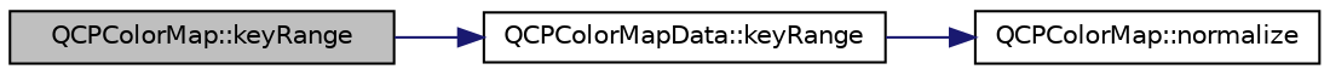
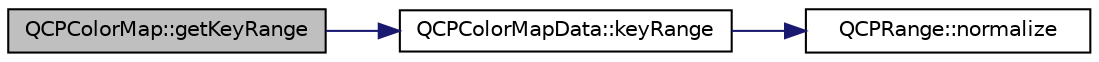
  digraph {
    rankdir=LR
    node [color=black fillcolor=white fontname=Helvetica fontsize=10 shape=record style=filled]
    edge [color=midnightblue fontname=Helvetica fontsize=10 labelfontname=Helvetica labelfontsize=10 style=solid]
-   n1 [fillcolor=grey75 fontcolor=black height=0.2 label="QCPColorMap::keyRange" width=0.4]
+   n1 [fillcolor=grey75 fontcolor=black height=0.2 label="QCPColorMap::getKeyRange" width=0.4]
    n2 [height=0.2 label="QCPColorMapData::keyRange" width=0.4]
-   n3 [height=0.2 label="QCPColorMap::normalize" width=0.4]
+   n3 [height=0.2 label="QCPRange::normalize" width=0.4]
    n1 -> n2
    n2 -> n3
  }
